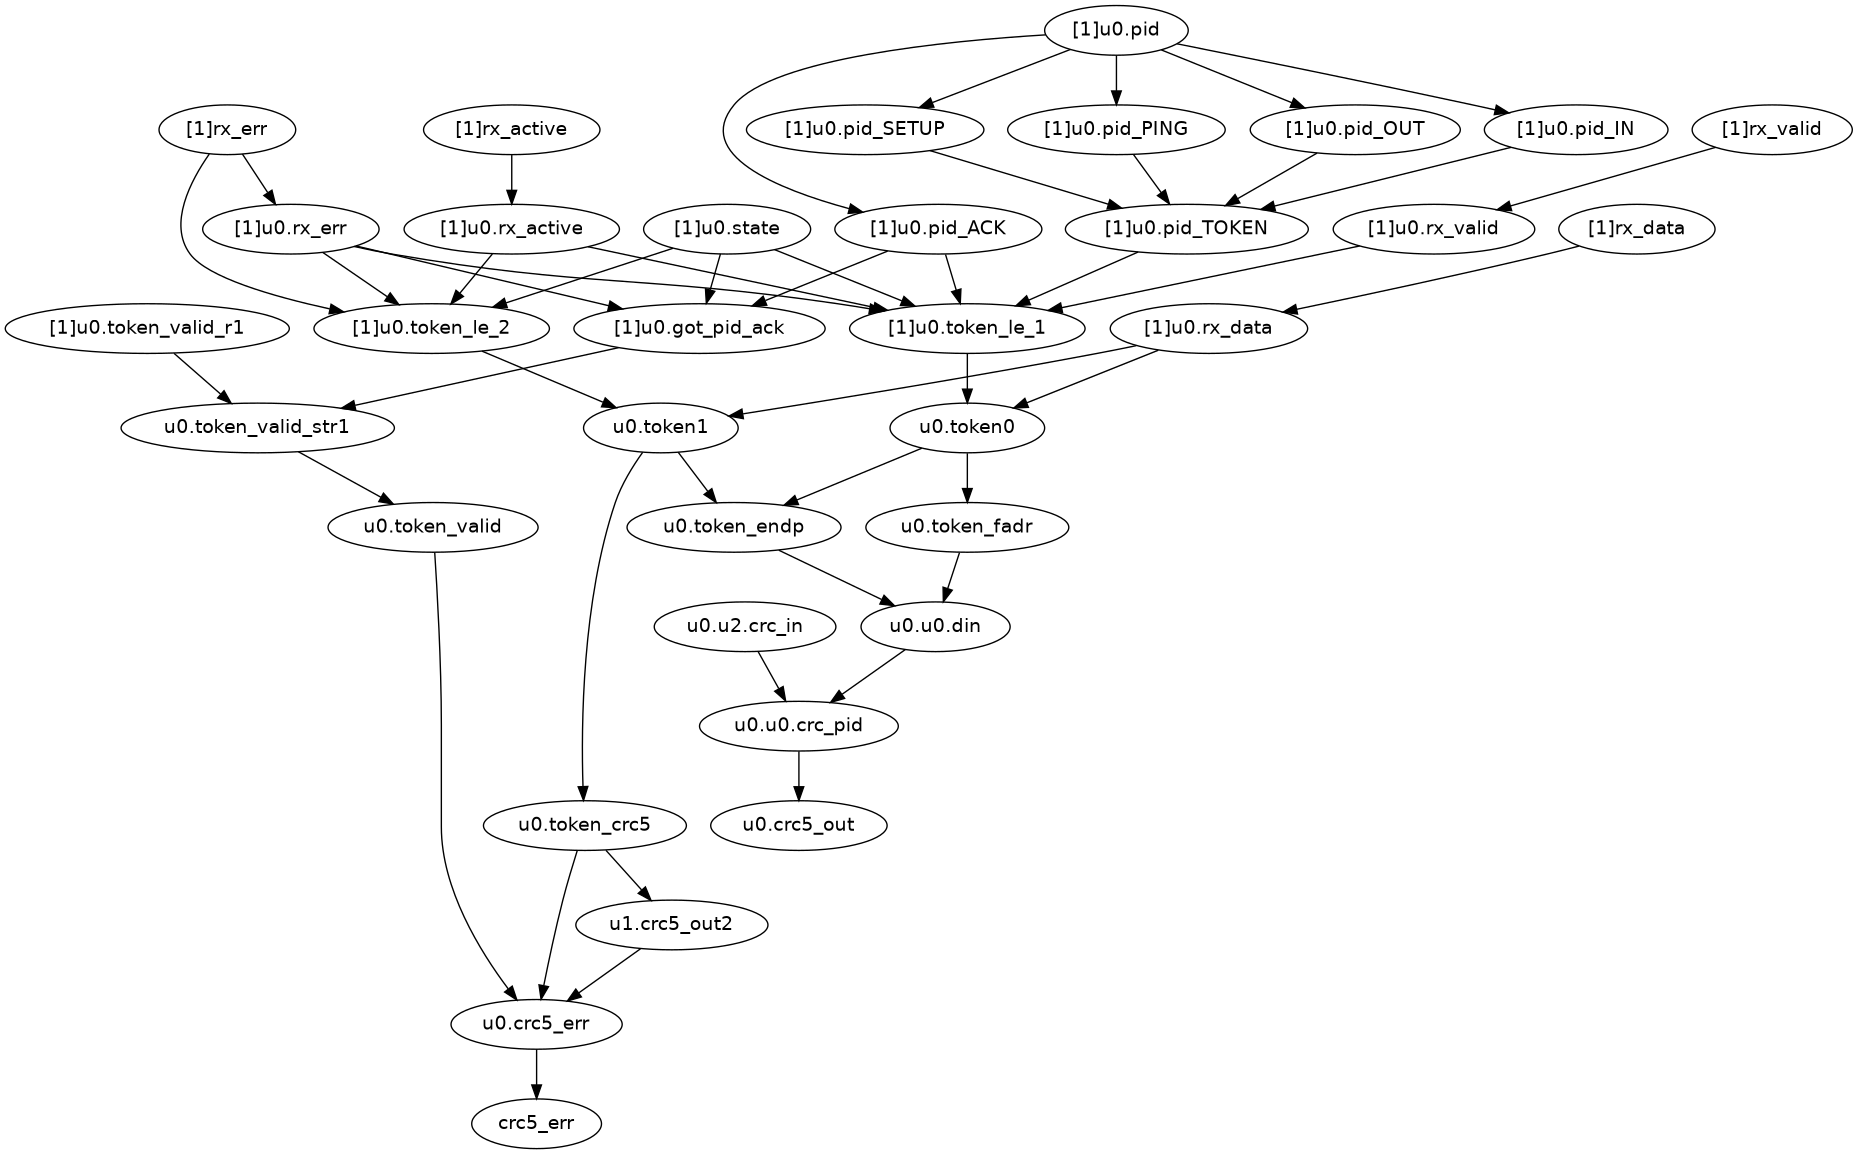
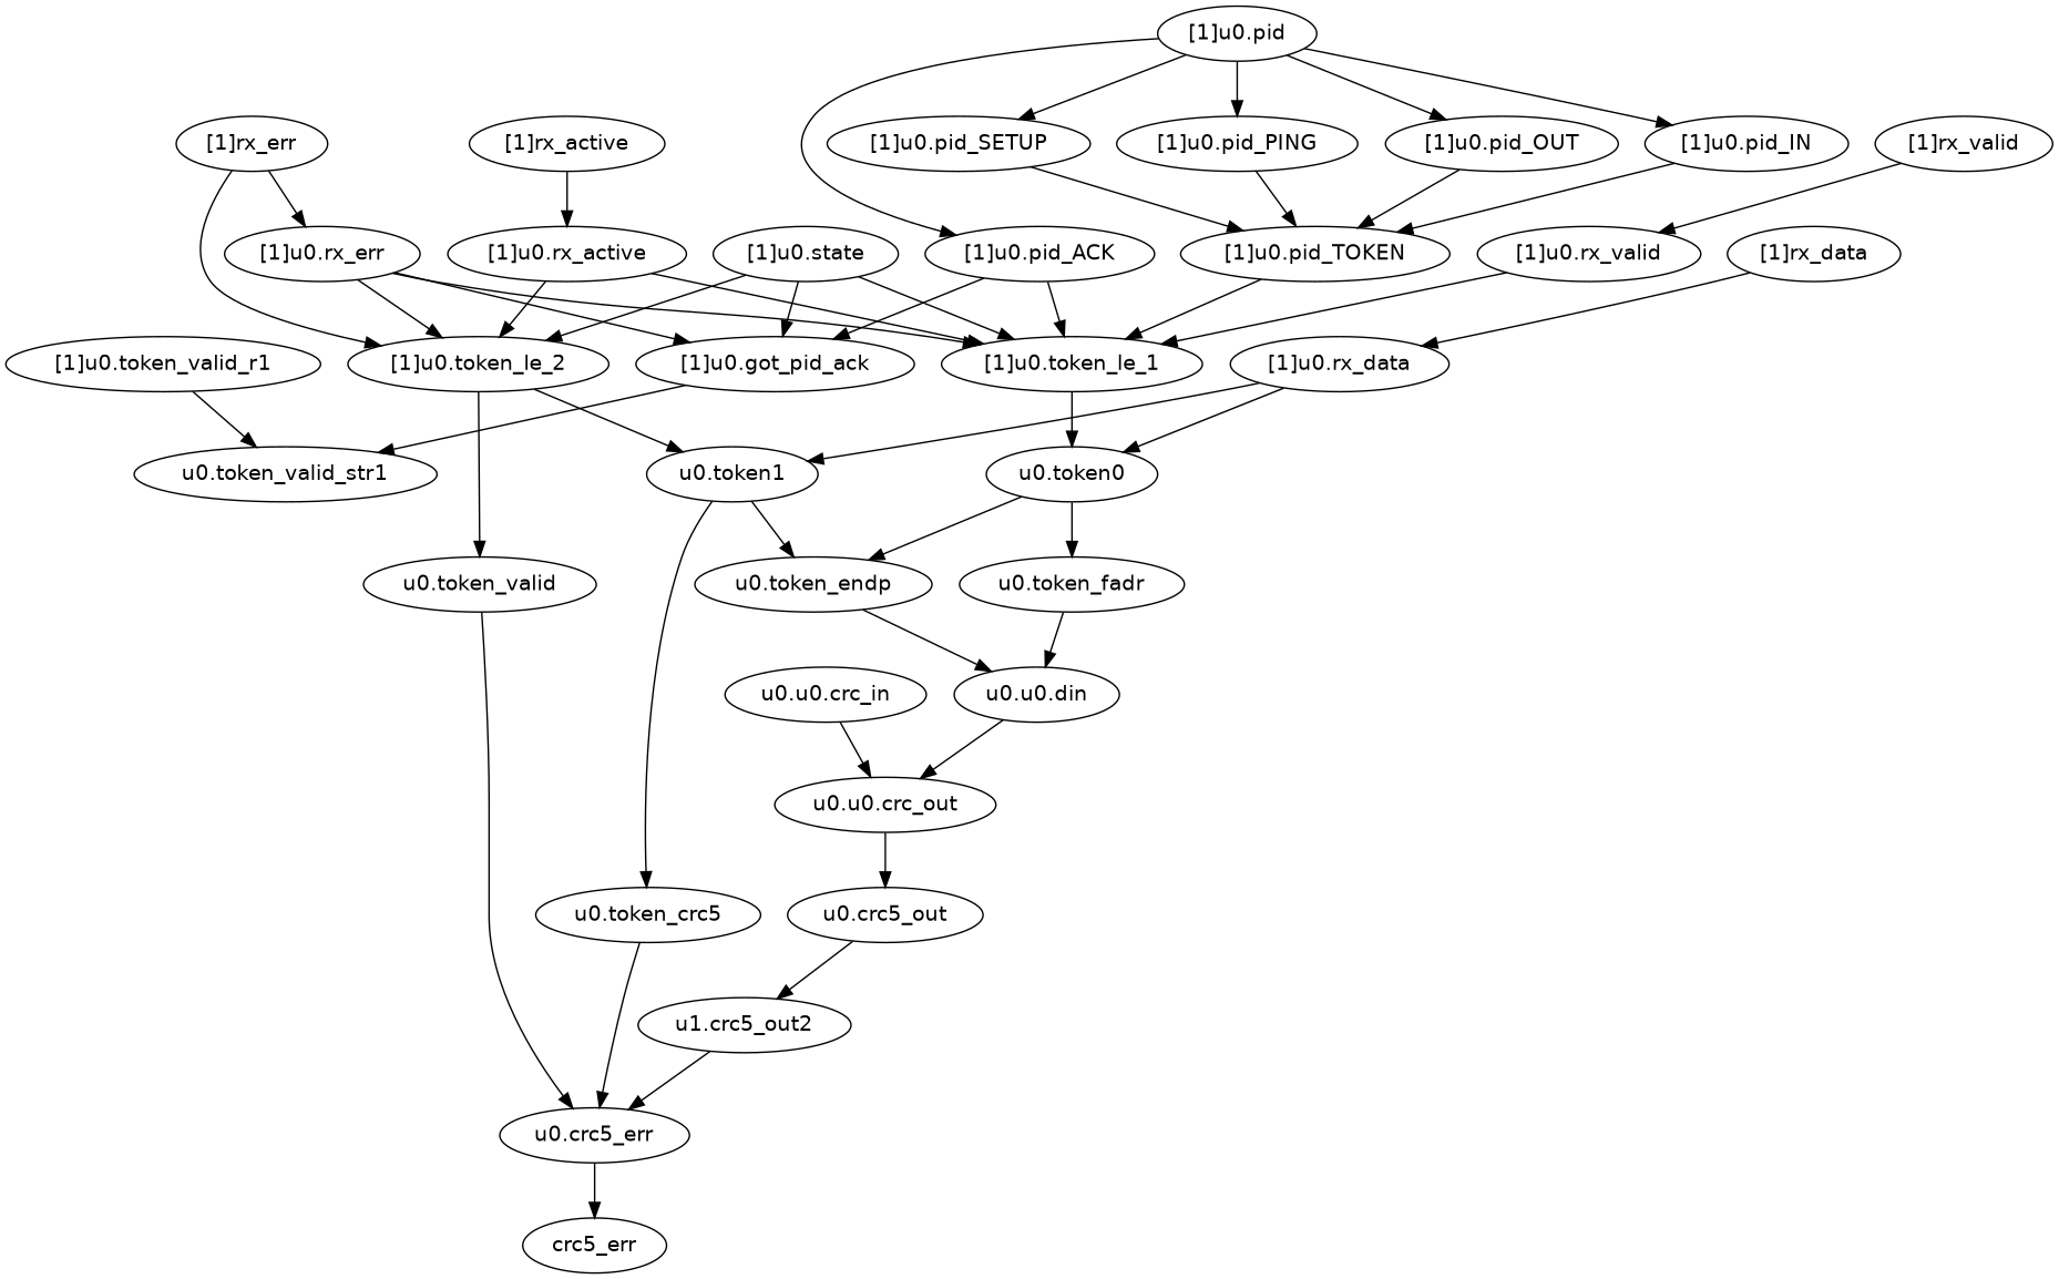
  strict digraph {
    fontname="DejaVu Sans"
    node [complexity=10 fontname="DejaVu Sans" importance=0.457857616775 rank=0.00579566603513]
    edge [fontname="DejaVu Sans"]
    "[1]u0.pid_ACK" [complexity=11 importance=0.0164073374811 rank=0.00149157613464]
    "[1]u0.token_le_1" [complexity=69 importance=0.453376105797 rank=0.00657066819996]
    "[1]u0.got_pid_ack" [complexity=9 importance=0.015005090204 rank=0.00166723224489]
    "u0.token0" [complexity=68 importance=0.45151707256 rank=0.0066399569494]
    "u0.token_valid_str1" [complexity=6 importance=0.0134515497858 rank=0.0022419249643]
    "u0.token_endp" [complexity=65 importance=0.449062204701 rank=0.0069086493031]
    "u0.token_fadr" [complexity=65 importance=0.448743080909 rank=0.0069037397063]
    "u0.token_valid" [complexity=4 importance=0.0104904774509 rank=0.00262261936273]
-   "u0.u0.crc_in" [complexity=65 importance=0.264872168198 rank=0.00407495643382 label="u0.u2.crc_in"]
-   "u0.u0.crc_out" [importance=0.0164716061803 rank=0.00164716061803 label="u0.u0.crc_pid"]
+   "u0.u0.crc_in" [complexity=65 importance=0.264872168198 rank=0.00407495643382]
+   "u0.u0.crc_out" [importance=0.0164716061803 rank=0.00164716061803]
    "u0.crc5_out" [importance=0.0133447335913 rank=0.00133447335913]
    n12 [complexity=4 importance=0.0104549576927 label="u1.crc5_out2" rank=0.00261373942318]
    "u0.token1" [complexity=6 importance=0.0112434556788 rank=0.00187390927979]
    "u0.token_crc5" [complexity=4 importance=0.00932890435535 rank=0.00233222608884]
    "u0.u0.din" [complexity=65 importance=0.447007394864 rank=0.00687703684406]
    "u0.crc5_err" [complexity=0 importance=0.00768331124911 rank=0.0]
    crc5_err [complexity=0 importance=0.00344625290306 rank=0.0]
    "[1]u0.state" [complexity=8 importance=0.0170107484308 rank=0.00212634355385]
    "[1]u0.token_le_2" [complexity=7 importance=0.0128000407096 rank=0.00182857724423]
    "[1]rx_err" [importance=0.0161161828702 rank=0.00161161828702]
    "[1]u0.rx_err" [importance=0.0147897135561 rank=0.00147897135561]
    "[1]u0.pid_OUT" [complexity=79]
    "[1]u0.pid_TOKEN" [complexity=73 importance=0.456455369498 rank=0.0062528132808]
    "[1]u0.rx_valid" [importance=0.0147897135561 rank=0.00147897135561]
    "[1]u0.pid_IN" [complexity=79]
    "[1]u0.pid_SETUP" [complexity=79]
    "[1]u0.token_valid_r1" [complexity=9 importance=0.0151671341741 rank=0.00168523713045]
    "[1]u0.rx_active" [importance=0.0144581117899 rank=0.00144581117899]
    "[1]u0.rx_data" [complexity=8 importance=0.0132331285253 rank=0.00165414106566]
    "[1]u0.pid" [complexity=13 importance=0.0191357419534 rank=0.00147198015026]
    "[1]u0.pid_PING" [complexity=79]
    "[1]rx_active" [importance=0.015784581104 rank=0.0015784581104]
    "[1]rx_valid" [importance=0.0161161828702 rank=0.00161161828702]
    "[1]rx_data" [complexity=8 importance=0.0145595978393 rank=0.00181994972992]
    "[1]u0.pid_ACK" -> "[1]u0.token_le_1"
    "[1]u0.pid_ACK" -> "[1]u0.got_pid_ack"
    "[1]u0.token_le_1" -> "u0.token0"
    "[1]u0.got_pid_ack" -> "u0.token_valid_str1"
    "u0.token0" -> "u0.token_endp"
    "u0.token0" -> "u0.token_fadr"
-   "u0.token_valid_str1" -> "u0.token_valid"
+   "[1]u0.token_le_2" -> "u0.token_valid"
    "u0.token_endp" -> "u0.u0.din"
    "u0.token_fadr" -> "u0.u0.din"
    "u0.token_valid" -> "u0.crc5_err"
    "u0.u0.crc_in" -> "u0.u0.crc_out"
    "u0.u0.crc_out" -> "u0.crc5_out"
-   "u0.token_crc5" -> n12
+   "u0.crc5_out" -> n12
    n12 -> "u0.crc5_err"
    "u0.token1" -> "u0.token_endp"
    "u0.token1" -> "u0.token_crc5"
    "u0.token_crc5" -> "u0.crc5_err"
    "u0.u0.din" -> "u0.u0.crc_out"
    "u0.crc5_err" -> crc5_err
    "[1]u0.state" -> "[1]u0.token_le_1"
    "[1]u0.state" -> "[1]u0.got_pid_ack"
    "[1]u0.state" -> "[1]u0.token_le_2"
    "[1]u0.token_le_2" -> "u0.token1"
    "[1]rx_err" -> "[1]u0.token_le_2"
    "[1]rx_err" -> "[1]u0.rx_err"
    "[1]u0.rx_err" -> "[1]u0.token_le_1"
    "[1]u0.rx_err" -> "[1]u0.got_pid_ack"
    "[1]u0.rx_err" -> "[1]u0.token_le_2"
    "[1]u0.pid_OUT" -> "[1]u0.pid_TOKEN"
    "[1]u0.pid_TOKEN" -> "[1]u0.token_le_1"
    "[1]u0.rx_valid" -> "[1]u0.token_le_1"
    "[1]u0.pid_IN" -> "[1]u0.pid_TOKEN"
    "[1]u0.pid_SETUP" -> "[1]u0.pid_TOKEN"
    "[1]u0.token_valid_r1" -> "u0.token_valid_str1"
    "[1]u0.rx_active" -> "[1]u0.token_le_1"
    "[1]u0.rx_active" -> "[1]u0.token_le_2"
    "[1]u0.rx_data" -> "u0.token0"
    "[1]u0.rx_data" -> "u0.token1"
    "[1]u0.pid" -> "[1]u0.pid_ACK"
    "[1]u0.pid" -> "[1]u0.pid_OUT"
    "[1]u0.pid" -> "[1]u0.pid_IN"
    "[1]u0.pid" -> "[1]u0.pid_SETUP"
    "[1]u0.pid" -> "[1]u0.pid_PING"
    "[1]u0.pid_PING" -> "[1]u0.pid_TOKEN"
    "[1]rx_active" -> "[1]u0.rx_active"
    "[1]rx_valid" -> "[1]u0.rx_valid"
    "[1]rx_data" -> "[1]u0.rx_data"
  }
